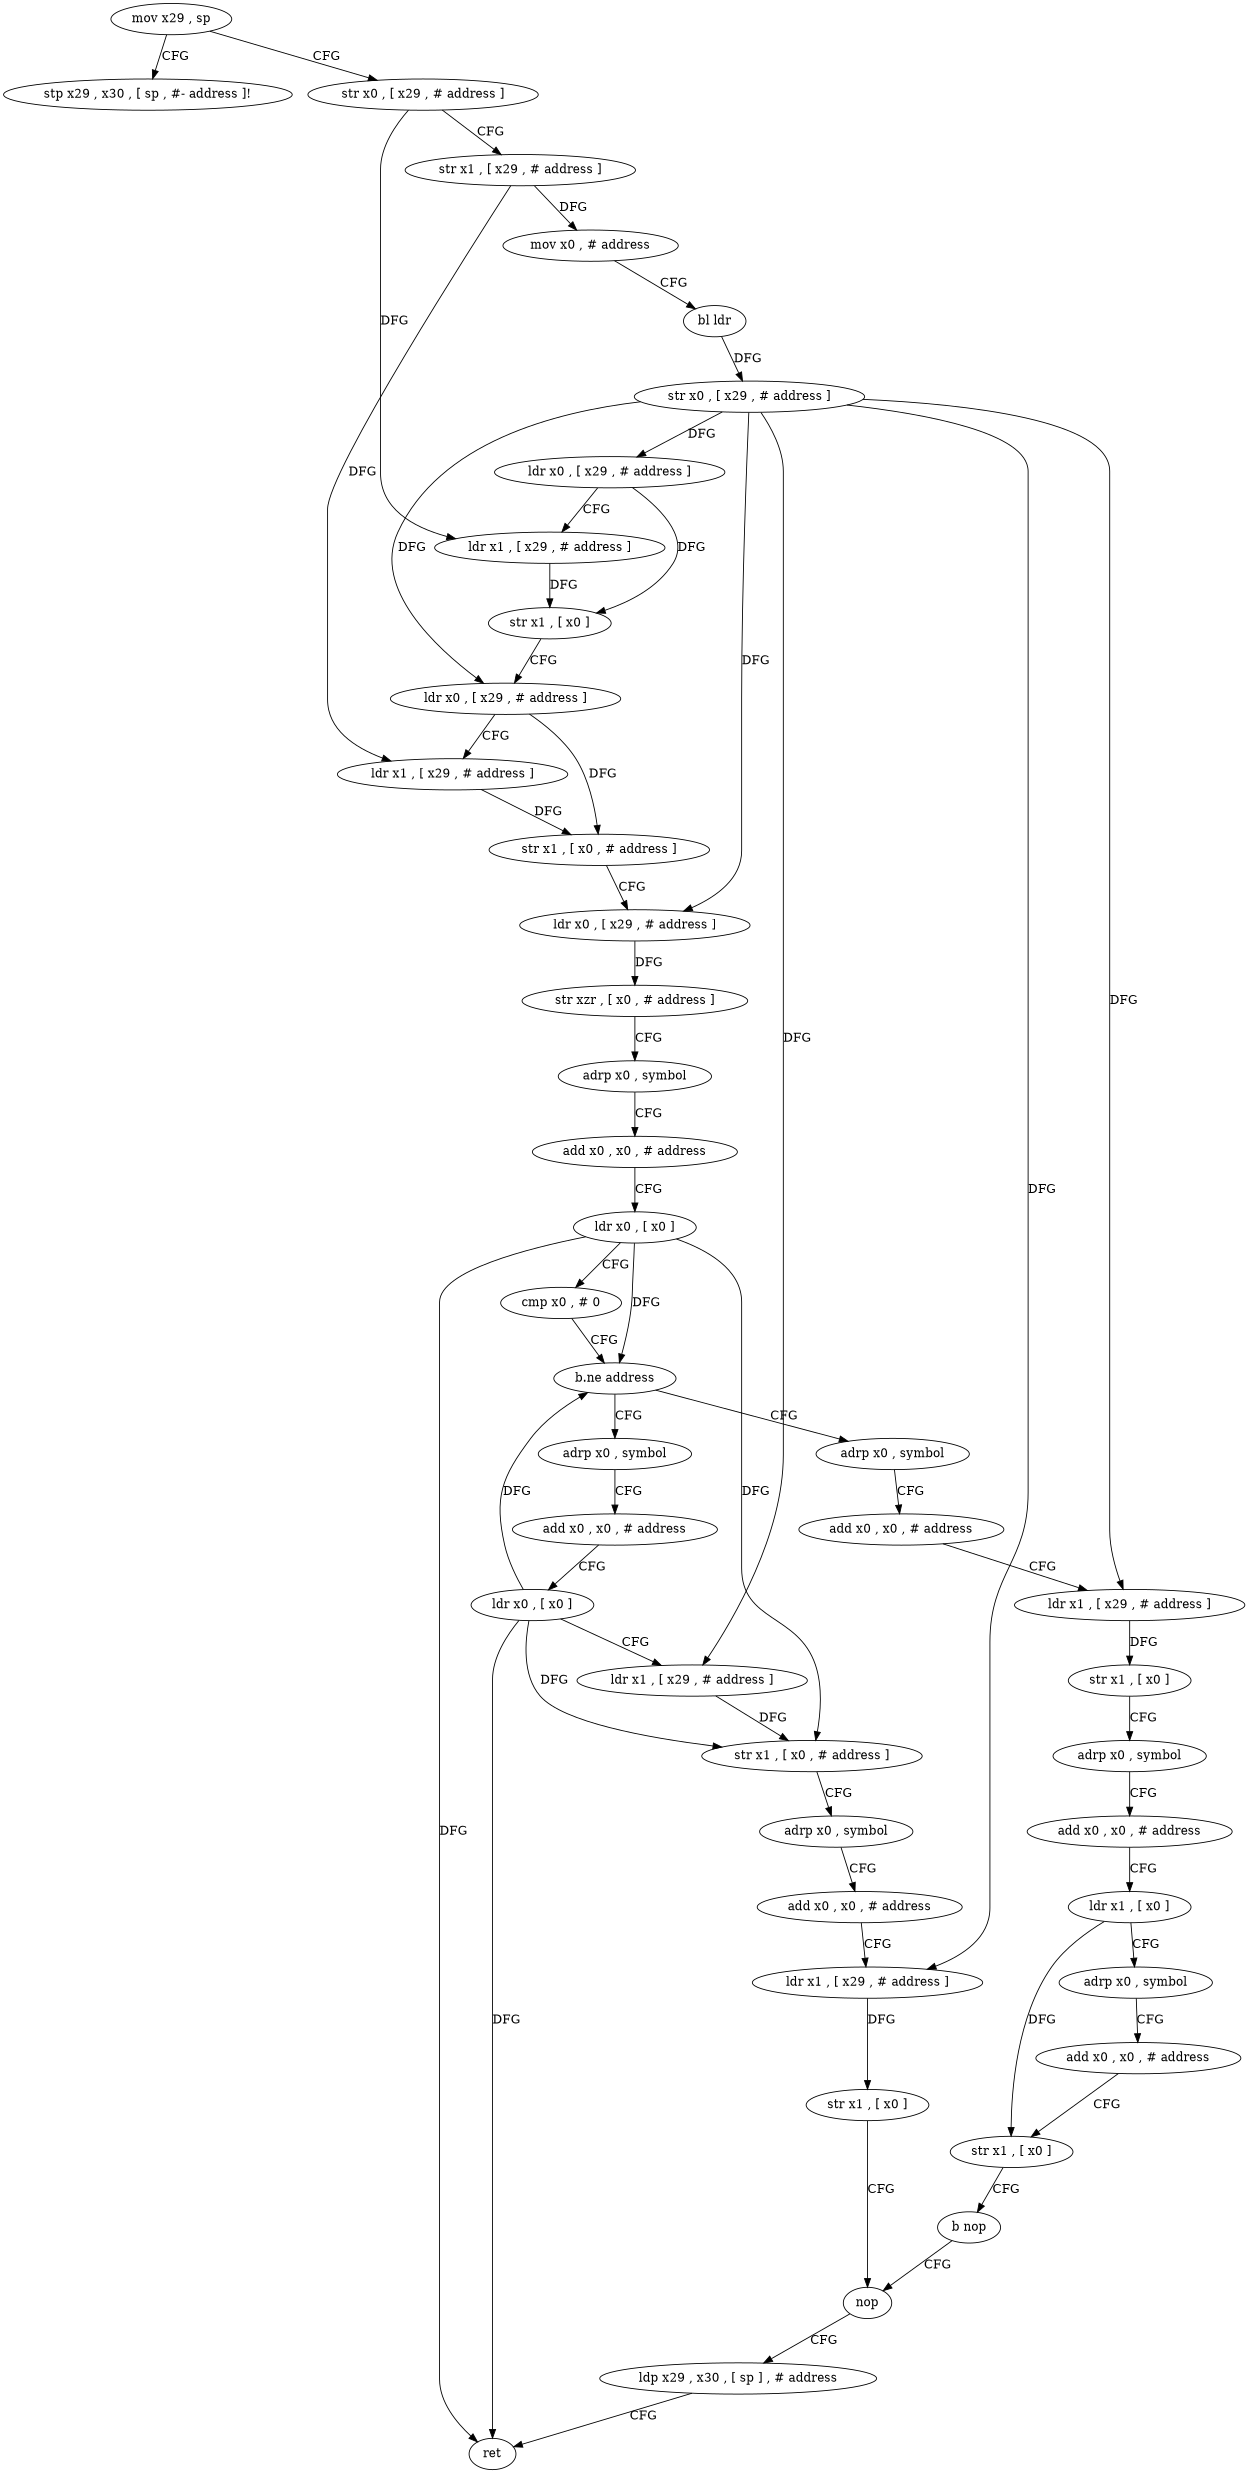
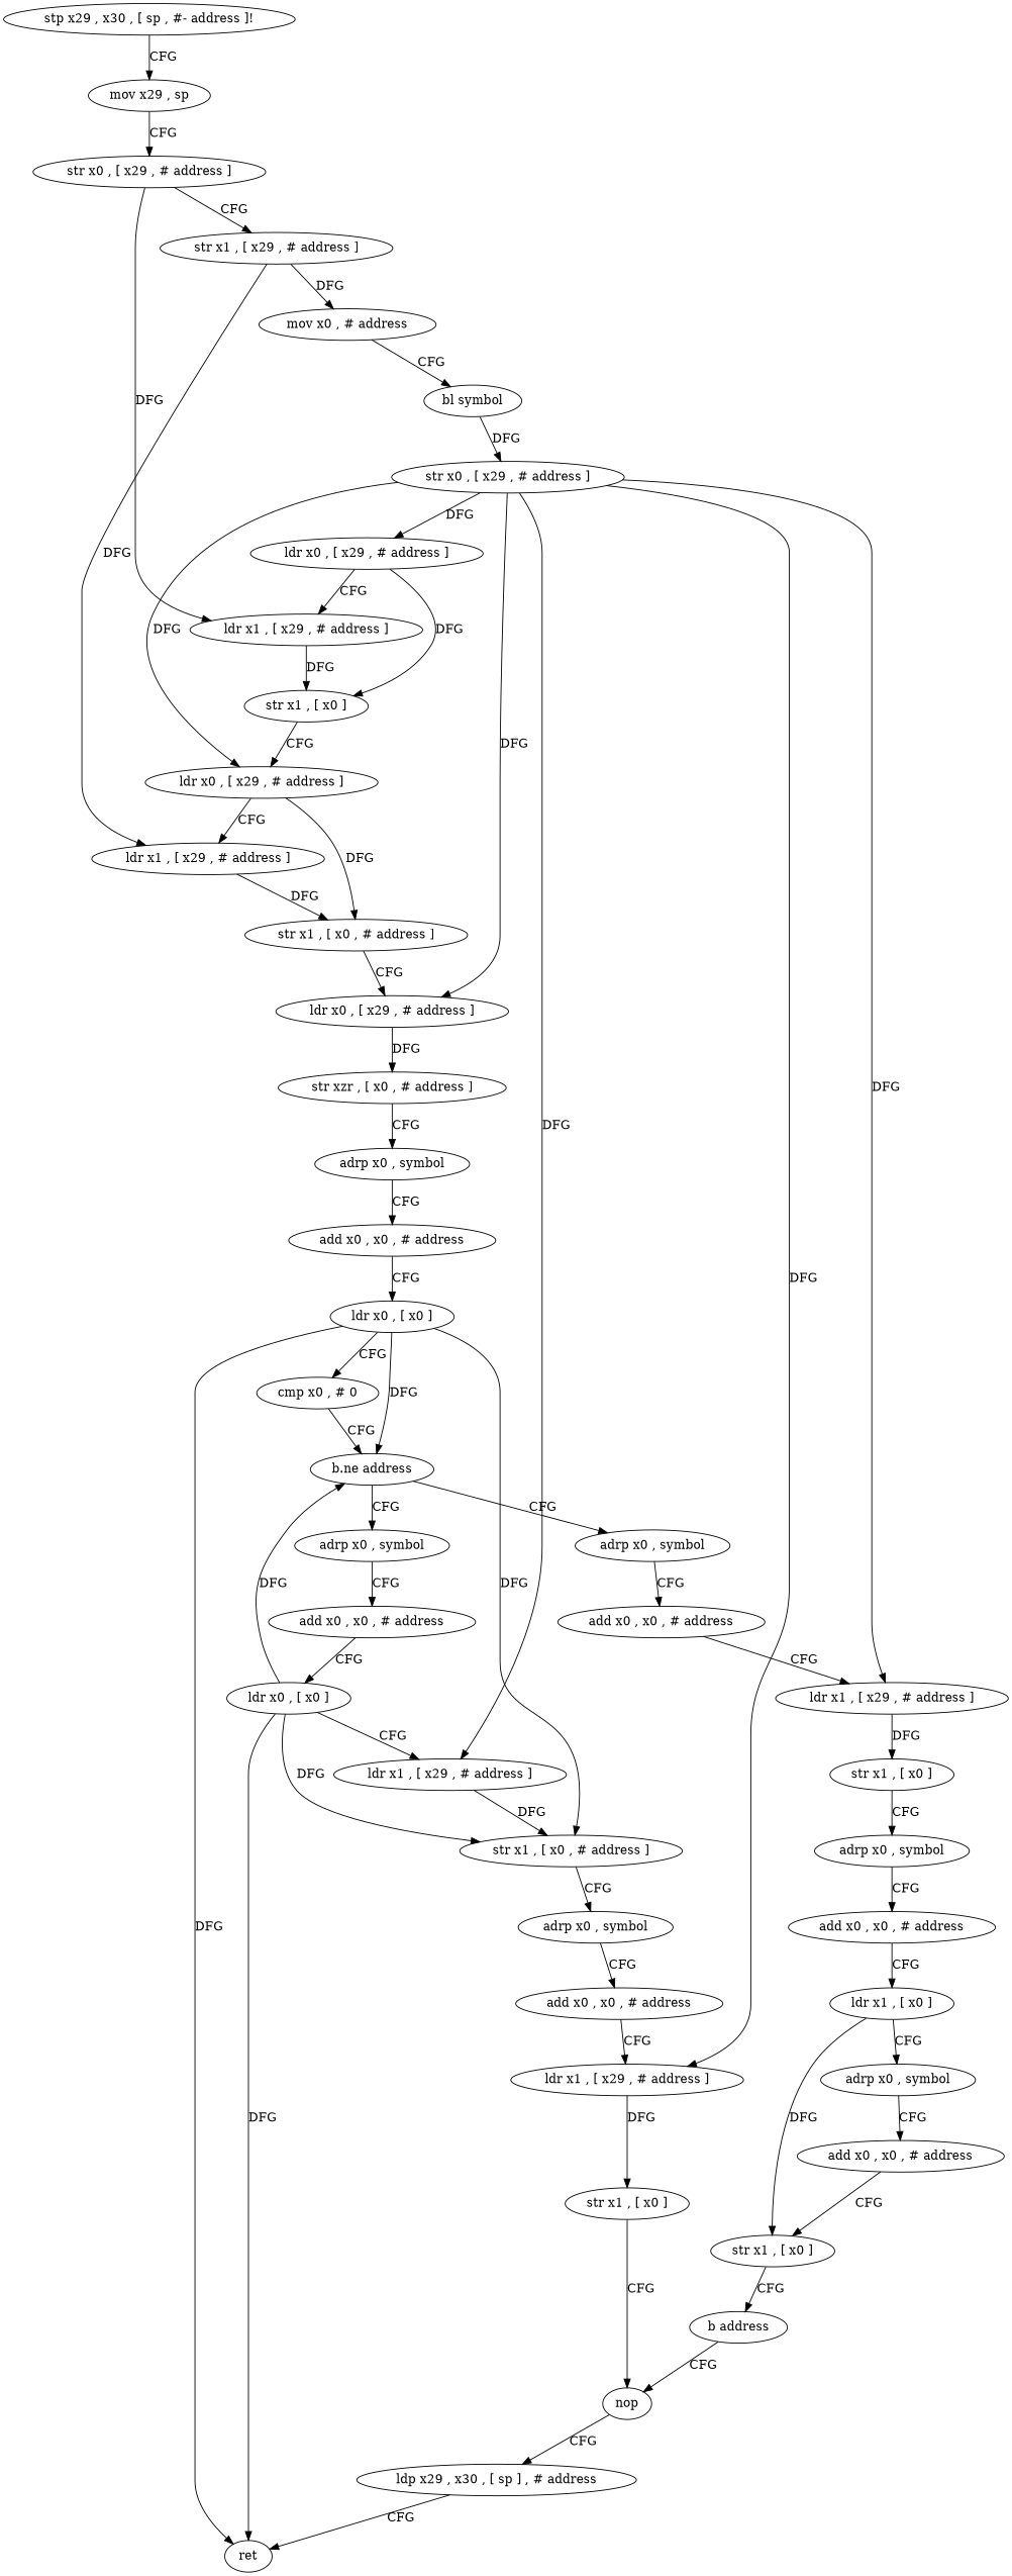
  digraph {
    n1 [label="stp x29 , x30 , [ sp , #- address ]!"]
    n2 [label="mov x29 , sp"]
    n3 [label="str x0 , [ x29 , # address ]"]
    n4 [label="str x1 , [ x29 , # address ]"]
    n5 [label="ldr x1 , [ x29 , # address ]"]
    n6 [label="mov x0 , # address"]
    n7 [label="ldr x1 , [ x29 , # address ]"]
    n8 [label="str x1 , [ x0 ]"]
-   n9 [label="bl ldr"]
+   n9 [label="bl symbol"]
    n10 [label="str x1 , [ x0 , # address ]"]
    n11 [label="str x0 , [ x29 , # address ]"]
    n12 [label="ldr x0 , [ x29 , # address ]"]
    n13 [label="ldr x0 , [ x29 , # address ]"]
    n14 [label="ldr x0 , [ x29 , # address ]"]
    n15 [label="ldr x1 , [ x29 , # address ]"]
    n16 [label="ldr x1 , [ x29 , # address ]"]
    n17 [label="ldr x1 , [ x29 , # address ]"]
    n18 [label="str xzr , [ x0 , # address ]"]
    n19 [label="str x1 , [ x0 , # address ]"]
    n20 [label="str x1 , [ x0 ]"]
    n21 [label="str x1 , [ x0 ]"]
    n22 [label="adrp x0 , symbol"]
    n23 [label="add x0 , x0 , # address"]
    n24 [label="ldr x0 , [ x0 ]"]
    n25 [label="cmp x0 , # 0"]
    n26 [label="b.ne address"]
    n27 [label=ret]
    n28 [label="adrp x0 , symbol"]
    n29 [label="adrp x0 , symbol"]
    n30 [label="adrp x0 , symbol"]
    n31 [label="add x0 , x0 , # address"]
    n32 [label="add x0 , x0 , # address"]
    n33 [label="ldr x0 , [ x0 ]"]
    n34 [label="add x0 , x0 , # address"]
    n35 [label=nop]
    n36 [label="ldp x29 , x30 , [ sp ] , # address"]
    n37 [label="adrp x0 , symbol"]
    n38 [label="add x0 , x0 , # address"]
    n39 [label="ldr x1 , [ x0 ]"]
    n40 [label="adrp x0 , symbol"]
    n41 [label="str x1 , [ x0 ]"]
    n42 [label="add x0 , x0 , # address"]
-   n43 [label="b nop"]
-   n2 -> n1 [label=CFG]
+   n43 [label="b address"]
+   n1 -> n2 [label=CFG]
    n2 -> n3 [label=CFG]
    n3 -> n4 [label=CFG]
    n3 -> n5 [label=DFG]
    n4 -> n6 [label=DFG]
    n4 -> n7 [label=DFG]
    n5 -> n8 [label=DFG]
    n6 -> n9 [label=CFG]
    n7 -> n10 [label=DFG]
    n8 -> n13 [label=CFG]
    n9 -> n11 [label=DFG]
    n10 -> n14 [label=CFG]
    n11 -> n12 [label=DFG]
    n11 -> n13 [label=DFG]
    n11 -> n14 [label=DFG]
    n11 -> n15 [label=DFG]
    n11 -> n16 [label=DFG]
    n11 -> n17 [label=DFG]
    n12 -> n5 [label=CFG]
    n12 -> n8 [label=DFG]
    n13 -> n7 [label=CFG]
    n13 -> n10 [label=DFG]
    n14 -> n18 [label=DFG]
    n15 -> n19 [label=DFG]
    n16 -> n20 [label=DFG]
    n17 -> n21 [label=DFG]
    n18 -> n22 [label=CFG]
    n19 -> n30 [label=CFG]
    n20 -> n35 [label=CFG]
    n21 -> n37 [label=CFG]
    n22 -> n23 [label=CFG]
    n23 -> n24 [label=CFG]
    n24 -> n19 [label=DFG]
    n24 -> n25 [label=CFG]
    n24 -> n26 [label=DFG]
    n24 -> n27 [label=DFG]
    n25 -> n26 [label=CFG]
    n26 -> n28 [label=CFG]
    n26 -> n29 [label=CFG]
    n28 -> n31 [label=CFG]
    n29 -> n32 [label=CFG]
    n30 -> n34 [label=CFG]
    n31 -> n33 [label=CFG]
    n32 -> n17 [label=CFG]
    n33 -> n15 [label=CFG]
    n33 -> n19 [label=DFG]
    n33 -> n26 [label=DFG]
    n33 -> n27 [label=DFG]
    n34 -> n16 [label=CFG]
    n35 -> n36 [label=CFG]
    n36 -> n27 [label=CFG]
    n37 -> n38 [label=CFG]
    n38 -> n39 [label=CFG]
    n39 -> n40 [label=CFG]
    n39 -> n41 [label=DFG]
    n40 -> n42 [label=CFG]
    n41 -> n43 [label=CFG]
    n42 -> n41 [label=CFG]
    n43 -> n35 [label=CFG]
  }
